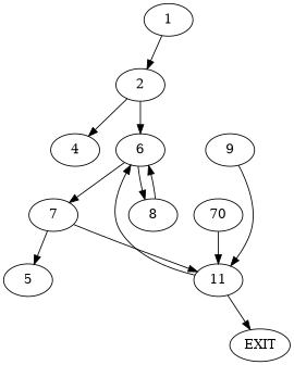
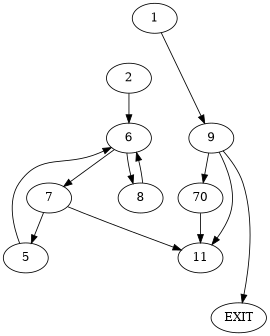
  digraph {
    1
    2
    n3 [label=EXIT]
-   4
    6
    5
    7
    8
    11
    n10 [label=70]
    9
-   1 -> 2
-   2 -> 4
+   1 -> 9
    2 -> 6
    6 -> 7
    6 -> 8
-   11 -> 6
+   5 -> 6
    7 -> 5
    7 -> 11
    8 -> 6
-   11 -> n3
+   9 -> n3
    n10 -> 11
    9 -> 11
+   9 -> n10
  }
